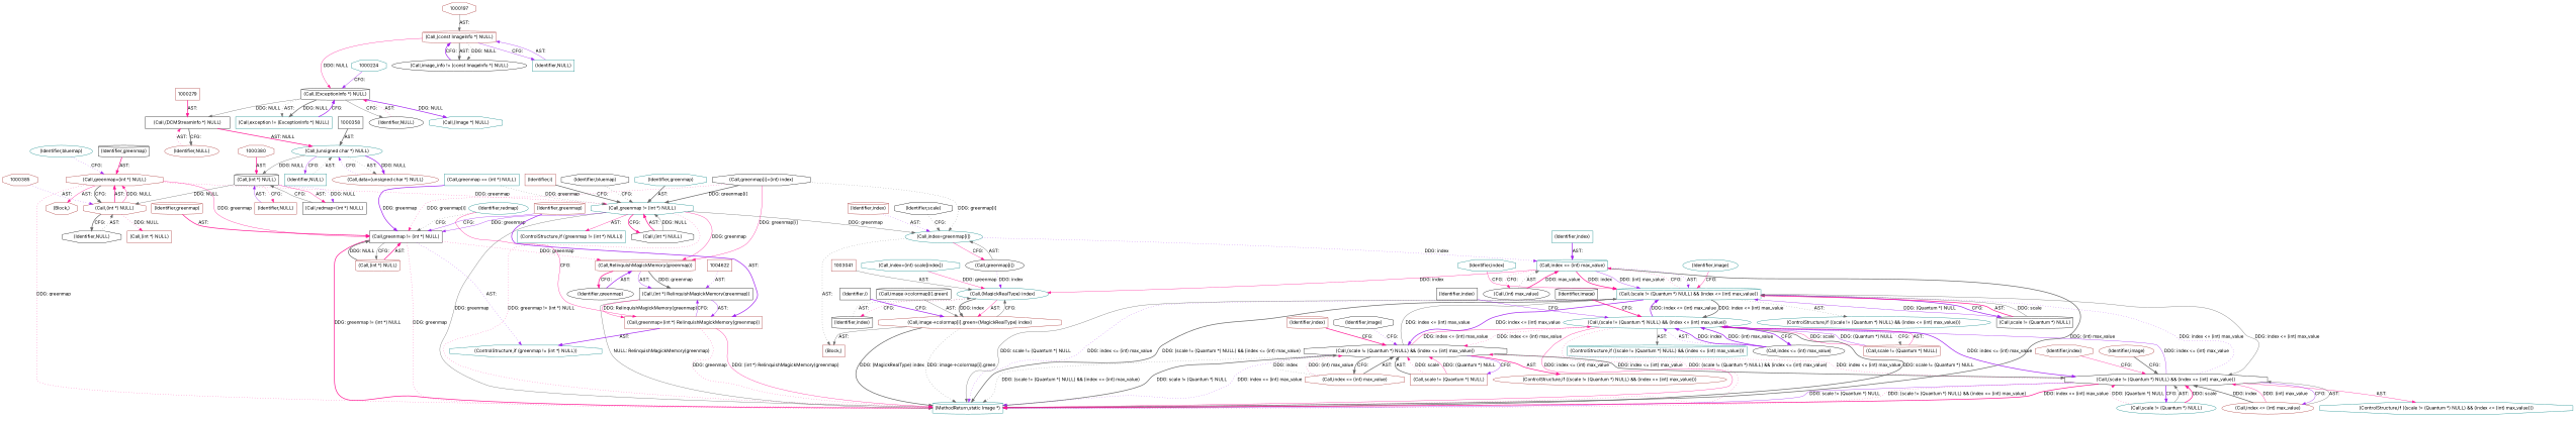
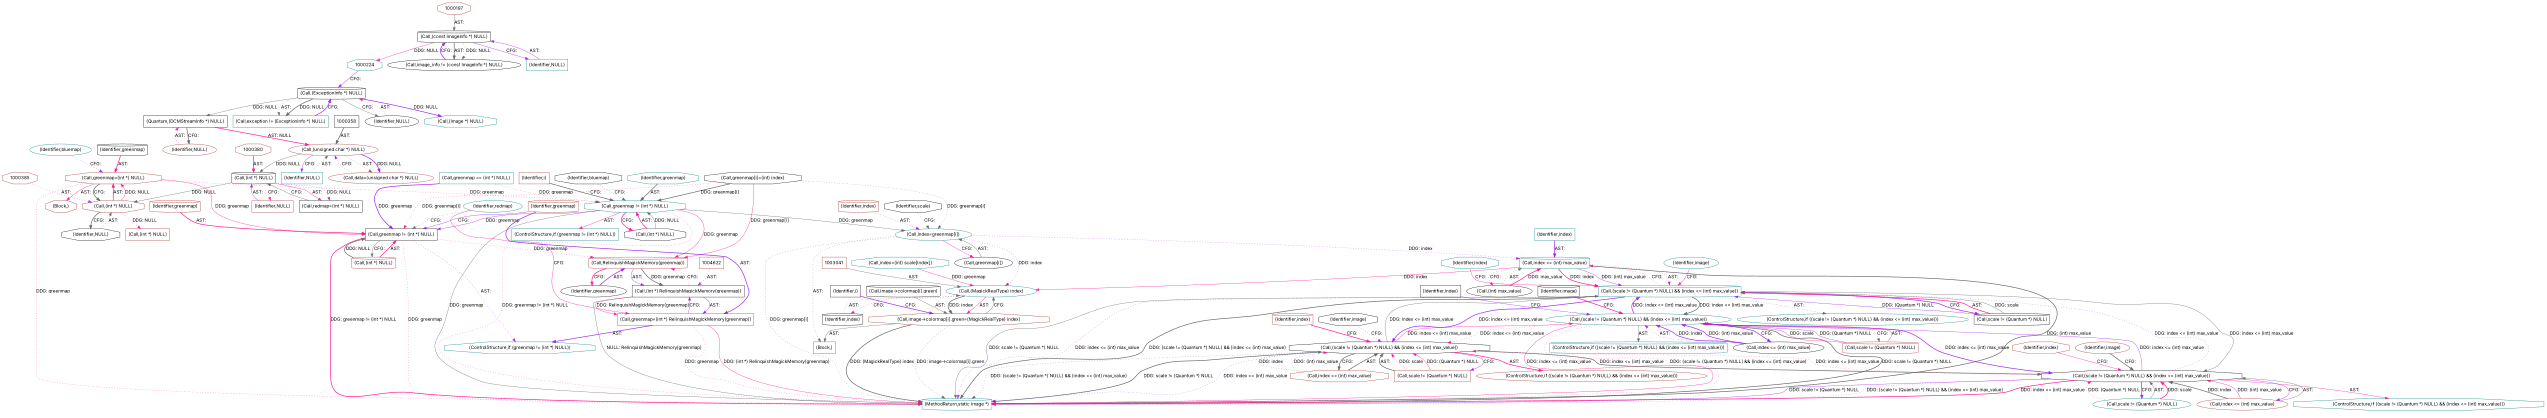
  digraph {
    fontname=Inter
    node [color=brown fontname=Inter shape=octagon]
    edge [color=gray40 fontname=Inter style=solid]
    n1 [label="(Call,greenmap=(int *) NULL)"]
    n2 [label="(Call,(int *) NULL)"]
    n3 [color=teal label="(Call,greenmap != (int *) NULL)"]
    n4 [color=black label="(Call,greenmap != (int *) NULL)" shape=box]
    n5 [label="(Block,)"]
    n6 [color=teal label="(MethodReturn,static Image *)" shape=cylinder]
    n7 [label="(Call,(int *) NULL)" shape=box]
    n8 [color=black label="(Identifier,NULL)"]
    n9 [color=teal label="(Call,index=greenmap[i])" shape=ellipse]
    n10 [label="(Call,RelinquishMagickMemory(greenmap))" shape=cylinder]
    n11 [color=teal label="(ControlStructure,if (greenmap != (int *) NULL))" shape=box]
    n12 [color=black label="(Call,(int *) NULL)"]
    n13 [color=teal label="(ControlStructure,if (greenmap != (int *) NULL))"]
    n14 [label="(Call,(int *) NULL)" shape=cylinder]
    n15 [color=black label="(Call,(int *) NULL)" shape=cylinder]
    n16 [label="(Identifier,NULL)" shape=box]
    n17 [color=black label="(Call,redmap=(int *) NULL)" shape=box]
-   n18 [color=teal label="(Call,(unsigned char *) NULL)" shape=ellipse]
+   n18 [label="(Call,(unsigned char *) NULL)" shape=ellipse]
    n19 [color=teal label="(Identifier,NULL)" shape=box]
    n20 [label="(Call,data=(unsigned char *) NULL)" shape=ellipse]
-   n21 [color=black label="(Call,(DCMStreamInfo *) NULL)" shape=box]
+   n21 [color=black label="(Quantum,(DCMStreamInfo *) NULL)" shape=box]
    n22 [label="(Identifier,NULL)" shape=ellipse]
    n23 [color=black label="(Call,(ExceptionInfo *) NULL)" shape=cylinder]
    n24 [color=teal label="(Call,exception != (ExceptionInfo *) NULL)" shape=box]
    n25 [color=black label="(Identifier,NULL)" shape=ellipse]
    n26 [color=teal label="(Call,(Image *) NULL)"]
-   n27 [label="(Call,(const ImageInfo *) NULL)" shape=cylinder]
+   n27 [color=black label="(Call,(const ImageInfo *) NULL)" shape=cylinder]
    n28 [color=black label="(Call,image_info != (const ImageInfo *) NULL)" shape=ellipse]
    n29 [color=teal label="(Identifier,NULL)" shape=box]
    n30 [color=teal label="(Call,index <= (int) max_value)" shape=cylinder]
    n31 [color=teal label="(Call,(MagickRealType) index)" shape=ellipse]
    n32 [color=black label="(Call,greenmap[i])" shape=ellipse]
    n33 [label="(Block,)" shape=box]
    n34 [color=black label="(Call,(int *) RelinquishMagickMemory(greenmap))" shape=box]
    n35 [color=black label="(Identifier,greenmap)" shape=ellipse]
    n36 [color=teal label="(Call,(scale != (Quantum *) NULL) && (index <= (int) max_value))" shape=cylinder]
    n37 [color=black label="(Call,(int) max_value)" shape=ellipse]
    n38 [label="(Call,image->colormap[i].green=(MagickRealType) index)"]
    n39 [color=black label="(Identifier,index)" shape=cylinder]
    n40 [color=teal label="(Call,(scale != (Quantum *) NULL) && (index <= (int) max_value))" shape=ellipse]
    n41 [color=black label="(Call,(scale != (Quantum *) NULL) && (index <= (int) max_value))"]
    n42 [color=black label="(Call,(scale != (Quantum *) NULL) && (index <= (int) max_value))"]
    n43 [color=black label="(Call,scale != (Quantum *) NULL)" shape=cylinder]
    n44 [color=teal label="(ControlStructure,if ((scale != (Quantum *) NULL) && (index <= (int) max_value)))" shape=ellipse]
    n45 [label="(Call,scale != (Quantum *) NULL)" shape=cylinder]
    n46 [color=teal label="(ControlStructure,if ((scale != (Quantum *) NULL) && (index <= (int) max_value)))" shape=cylinder]
    n47 [color=black label="(Call,index <= (int) max_value)" shape=ellipse]
    n48 [label="(Call,scale != (Quantum *) NULL)" shape=box]
    n49 [label="(ControlStructure,if ((scale != (Quantum *) NULL) && (index <= (int) max_value)))" shape=ellipse]
    n50 [label="(Call,index <= (int) max_value)"]
    n51 [color=teal label="(ControlStructure,if ((scale != (Quantum *) NULL) && (index <= (int) max_value)))"]
    n52 [color=teal label="(Call,scale != (Quantum *) NULL)" shape=ellipse]
    n53 [label="(Call,index <= (int) max_value)" shape=ellipse]
    n54 [label="(Call,greenmap=(int *) RelinquishMagickMemory(greenmap))" shape=box]
    n55 [color=teal label="(Identifier,image)" shape=ellipse]
    n56 [color=black label="(Identifier,bluemap)"]
    n57 [label="(Identifier,image)" shape=ellipse]
    n58 [color=teal label="(Call,index=(int) scale[index])"]
    n59 [label="(Identifier,index)"]
    n60 [label="(Identifier,index)" shape=cylinder]
    n61 [label="(Identifier,index)" shape=cylinder]
    n62 [color=black label="(Identifier,image)" shape=cylinder]
    n63 [color=teal label="(Identifier,bluemap)" shape=ellipse]
    n64 [color=black label="(Identifier,scale)"]
    n65 [color=black label="(Identifier,greenmap)" shape=cylinder]
    n66 [color=black label="(Identifier,index)" shape=box]
    n67 [color=black label="(Call,greenmap[i]=(int) index)"]
    n68 [color=black label="(Identifier,i)" shape=box]
    n69 [color=teal label="(Identifier,index)"]
    n70 [color=black label="(Call,image->colormap[i].green)" shape=cylinder]
    n71 [label="(Identifier,greenmap)" shape=cylinder]
    n72 [color=teal label="(Identifier,greenmap)"]
    n73 [color=teal label="(Identifier,index)" shape=box]
    n74 [color=black label="(Identifier,image)"]
    n75 [color=teal label="(Identifier,redmap)" shape=ellipse]
    n76 [color=teal label="(Call,greenmap == (int *) NULL)" shape=box]
    n77 [label="(Identifier,i)" shape=box]
    n78 [label="(Identifier,greenmap)" shape=cylinder]
    1000385
    1000380
    1000358 [color=black shape=box]
-   1000279 [shape=box]
    1000224 [color=teal]
    1000197
    1003041 [shape=box]
    1004622 [shape=box]
    n1 -> n2 [label="CFG: " style=bold]
    n1 -> n3 [color=deeppink label="DDG: greenmap" style=dotted]
    n1 -> n4 [color=deeppink label="DDG: greenmap"]
    n1 -> n5 [color=deeppink label="AST: "]
    n1 -> n6 [color=deeppink label="DDG: greenmap" style=dotted]
    n2 -> n1 [color=deeppink label="AST: " style=bold]
    n2 -> n1 [color=deeppink label="DDG: NULL"]
    n2 -> n7 [color=deeppink label="DDG: NULL" style=dotted]
    n2 -> n8 [label="CFG: " style=bold]
    n3 -> n4 [color=purple label="DDG: greenmap"]
    n3 -> n6 [color=deeppink label="DDG: greenmap != (int *) NULL" style=dotted]
    n3 -> n6 [label="DDG: greenmap"]
    n3 -> n9 [label="DDG: greenmap"]
    n3 -> n10 [color=deeppink label="DDG: greenmap"]
    n3 -> n11 [color=deeppink label="AST: "]
    n3 -> n12 [color=deeppink label="CFG: " style=bold]
    n4 -> n6 [color=deeppink label="DDG: greenmap" style=dotted]
    n4 -> n6 [color=deeppink label="DDG: greenmap != (int *) NULL" style=bold]
    n4 -> n10 [color=deeppink label="DDG: greenmap" style=dotted]
    n4 -> n13 [color=purple label="AST: " style=dotted]
    n4 -> n14 [label="CFG: "]
    n8 -> n2 [label="AST: " style=dotted]
+   n9 -> n6 [label="DDG: greenmap[i]" style=dotted]
    n9 -> n30 [color=purple label="DDG: index" style=dotted]
-   n32 -> n31 [color=purple label="DDG: index" style=dotted]
+   n9 -> n31 [color=purple label="DDG: index" style=dotted]
    n9 -> n32 [color=deeppink label="CFG: "]
    n9 -> n33 [label="AST: " style=dotted]
    n10 -> n34 [color=purple label="AST: "]
    n10 -> n34 [label="DDG: greenmap" style=bold]
    n10 -> n35 [color=deeppink label="CFG: " style=bold]
    n12 -> n3 [color=deeppink label="AST: " style=bold]
    n12 -> n3 [label="DDG: NULL"]
    n14 -> n4 [color=deeppink label="AST: " style=bold]
    n14 -> n4 [label="DDG: NULL" style=bold]
    n15 -> n2 [label="DDG: NULL"]
    n15 -> n16 [color=deeppink label="CFG: " style=dotted]
    n15 -> n17 [color=deeppink label="AST: "]
    n15 -> n17 [color=purple label="DDG: NULL" style=dotted]
    n16 -> n15 [color=purple label="AST: "]
    n17 -> n15 [label="CFG: "]
    n18 -> n15 [label="DDG: NULL"]
    n18 -> n19 [color=purple label="CFG: "]
    n18 -> n20 [label="AST: " style=dotted]
    n18 -> n20 [color=purple label="DDG: NULL" style=bold]
    n19 -> n18 [label="AST: " style=dotted]
    n20 -> n18 [color=purple label="CFG: " style=dotted]
    n21 -> n18 [color=deeppink label="AST: NULL" style=bold]
    n21 -> n22 [label="CFG: " style=bold]
    n22 -> n21 [color=deeppink label="AST: " style=dotted]
    n23 -> n21 [label="DDG: NULL"]
    n23 -> n24 [label="AST: " style=dotted]
    n23 -> n24 [label="DDG: NULL" style=bold]
    n23 -> n25 [label="CFG: "]
    n23 -> n26 [color=purple label="DDG: NULL" style=bold]
    n24 -> n23 [color=purple label="CFG: " style=bold]
    n25 -> n23 [color=deeppink label="AST: " style=dotted]
-   n27 -> n23 [color=deeppink label="DDG: NULL"]
+   n27 -> 1000224 [color=deeppink label="DDG: NULL"]
    n27 -> n28 [label="AST: " style=bold]
    n27 -> n28 [label="DDG: NULL" style=dotted]
    n27 -> n29 [color=purple label="CFG: "]
    n28 -> n27 [color=purple label="CFG: " style=bold]
    n29 -> n27 [color=purple label="AST: "]
    n30 -> n6 [label="DDG: (int) max_value" style=bold]
    n30 -> n31 [color=deeppink label="DDG: index"]
    n30 -> n36 [color=purple label="AST: " style=dotted]
    n30 -> n36 [color=deeppink label="DDG: index" style=bold]
    n30 -> n36 [color=purple label="DDG: (int) max_value"]
    n30 -> n37 [color=deeppink label="CFG: " style=dotted]
    n31 -> n38 [color=deeppink label="AST: "]
    n31 -> n38 [label="DDG: index" style=bold]
    n31 -> n39 [color=deeppink label="CFG: " style=dotted]
    n32 -> n9 [label="AST: "]
    n34 -> n6 [label="NULL: RelinquishMagickMemory(greenmap)"]
+   n34 -> n10 [color=deeppink label="CFG: " style=dotted]
    n34 -> n54 [color=purple label="AST: "]
    n34 -> n54 [color=deeppink label="DDG: RelinquishMagickMemory(greenmap)"]
    n35 -> n10 [color=purple label="AST: " style=bold]
    n36 -> n6 [color=purple label="DDG: index <= (int) max_value" style=dotted]
    n36 -> n6 [label="DDG: (scale != (Quantum *) NULL) && (index <= (int) max_value)" style=bold]
    n36 -> n6 [label="DDG: scale != (Quantum *) NULL"]
    n36 -> n30 [color=deeppink label="CFG: " style=dotted]
    n36 -> n40 [label="DDG: index <= (int) max_value" style=bold]
    n36 -> n41 [color=purple label="DDG: index <= (int) max_value" style=bold]
    n36 -> n42 [label="DDG: index <= (int) max_value"]
    n36 -> n43 [color=purple label="CFG: " style=bold]
    n36 -> n44 [label="AST: " style=dotted]
    n37 -> n30 [label="AST: " style=dotted]
    n37 -> n30 [color=deeppink label="DDG: max_value" style=bold]
    n38 -> n6 [label="DDG: image->colormap[i].green" style=dotted]
    n38 -> n6 [label="DDG: (MagickRealType) index" style=bold]
    n38 -> n31 [label="CFG: "]
    n38 -> n33 [label="AST: "]
    n39 -> n31 [label="AST: " style=dotted]
    n40 -> n6 [color=deeppink label="DDG: index <= (int) max_value"]
    n40 -> n6 [color=deeppink label="DDG: (scale != (Quantum *) NULL) && (index <= (int) max_value)" style=dotted]
    n40 -> n6 [label="DDG: scale != (Quantum *) NULL" style=bold]
    n40 -> n36 [color=purple label="DDG: index <= (int) max_value" style=bold]
    n40 -> n41 [color=deeppink label="DDG: index <= (int) max_value" style=dotted]
    n40 -> n42 [color=purple label="DDG: index <= (int) max_value" style=bold]
    n40 -> n45 [label="CFG: " style=dotted]
    n40 -> n46 [label="AST: "]
    n40 -> n47 [color=purple label="CFG: " style=bold]
    n41 -> n6 [label="DDG: scale != (Quantum *) NULL" style=bold]
    n41 -> n6 [color=purple label="DDG: index <= (int) max_value" style=dotted]
    n41 -> n6 [label="DDG: (scale != (Quantum *) NULL) && (index <= (int) max_value)" style=dotted]
    n41 -> n36 [label="DDG: index <= (int) max_value"]
    n41 -> n40 [color=deeppink label="DDG: index <= (int) max_value"]
    n41 -> n42 [label="DDG: index <= (int) max_value" style=bold]
    n41 -> n48 [color=purple label="CFG: "]
    n41 -> n49 [color=deeppink label="AST: " style=bold]
    n41 -> n50 [label="CFG: " style=bold]
    n42 -> n6 [color=purple label="DDG: scale != (Quantum *) NULL"]
    n42 -> n6 [color=deeppink label="DDG: (scale != (Quantum *) NULL) && (index <= (int) max_value)" style=dotted]
    n42 -> n6 [color=deeppink label="DDG: index <= (int) max_value" style=bold]
    n42 -> n36 [color=purple label="DDG: index <= (int) max_value" style=dotted]
    n42 -> n40 [color=purple label="DDG: index <= (int) max_value"]
    n42 -> n41 [color=deeppink label="DDG: index <= (int) max_value" style=dotted]
    n42 -> n51 [color=deeppink label="AST: "]
    n42 -> n52 [color=purple label="CFG: " style=bold]
    n42 -> n53 [color=purple label="CFG: "]
    n43 -> n36 [color=deeppink label="AST: " style=bold]
    n43 -> n36 [label="DDG: scale"]
    n43 -> n36 [color=purple label="DDG: (Quantum *) NULL"]
    n45 -> n40 [color=deeppink label="AST: "]
    n45 -> n40 [color=deeppink label="DDG: scale"]
    n45 -> n40 [color=purple label="DDG: (Quantum *) NULL"]
    n47 -> n40 [color=purple label="AST: " style=dotted]
    n47 -> n40 [color=purple label="DDG: index" style=bold]
    n47 -> n40 [color=purple label="DDG: (int) max_value" style=bold]
    n48 -> n41 [label="AST: " style=bold]
    n48 -> n41 [color=deeppink label="DDG: scale" style=dotted]
    n48 -> n41 [color=deeppink label="DDG: (Quantum *) NULL"]
    n50 -> n41 [label="AST: " style=bold]
    n50 -> n41 [label="DDG: index" style=dotted]
    n50 -> n41 [color=deeppink label="DDG: (int) max_value" style=dotted]
    n52 -> n42 [label="AST: "]
    n52 -> n42 [color=deeppink label="DDG: scale" style=bold]
    n52 -> n42 [color=deeppink label="DDG: (Quantum *) NULL" style=dotted]
    n53 -> n42 [label="AST: "]
    n53 -> n42 [label="DDG: index" style=bold]
    n53 -> n42 [color=deeppink label="DDG: (int) max_value"]
    n54 -> n6 [color=deeppink label="DDG: (int *) RelinquishMagickMemory(greenmap)"]
    n54 -> n6 [color=deeppink label="DDG: greenmap" style=dotted]
    n54 -> n13 [color=purple label="AST: " style=bold]
    n54 -> n34 [color=purple label="CFG: "]
    n55 -> n36 [color=deeppink label="CFG: "]
    n56 -> n3 [label="CFG: " style=dotted]
    n57 -> n42 [label="CFG: " style=bold]
    n58 -> n31 [color=deeppink label="DDG: greenmap"]
    n59 -> n42 [color=deeppink label="CFG: "]
    n60 -> n41 [color=deeppink label="CFG: " style=bold]
    n61 -> n9 [color=purple label="AST: " style=dotted]
    n62 -> n40 [color=deeppink label="CFG: " style=bold]
    n63 -> n1 [color=purple label="CFG: " style=dotted]
    n64 -> n9 [label="CFG: " style=dotted]
    n65 -> n1 [color=deeppink label="AST: " style=bold]
    n66 -> n40 [color=purple label="CFG: "]
    n67 -> n3 [label="DDG: greenmap[i]" style=bold]
    n67 -> n4 [color=deeppink label="DDG: greenmap[i]" style=dotted]
    n67 -> n9 [label="DDG: greenmap[i]" style=dotted]
    n67 -> n10 [color=deeppink label="DDG: greenmap[i]"]
    n68 -> n38 [color=purple label="CFG: " style=bold]
    n69 -> n36 [color=deeppink label="CFG: "]
    n70 -> n38 [label="AST: "]
    n71 -> n4 [color=deeppink label="AST: " style=bold]
    n72 -> n3 [label="AST: " style=bold]
    n73 -> n30 [color=purple label="AST: " style=bold]
    n74 -> n41 [color=purple label="CFG: " style=dotted]
    n75 -> n4 [label="CFG: " style=dotted]
    n75 -> n54 [color=deeppink label="CFG: "]
    n76 -> n3 [label="DDG: greenmap" style=dotted]
    n76 -> n4 [color=purple label="DDG: greenmap" style=bold]
    n77 -> n3 [label="CFG: " style=bold]
    n78 -> n4 [color=purple label="CFG: "]
    n78 -> n54 [color=purple label="AST: " style=bold]
    1000385 -> n2 [color=purple label="AST: " style=dotted]
    1000380 -> n15 [color=deeppink label="AST: " style=bold]
    1000358 -> n18 [label="AST: " style=bold]
-   1000279 -> n21 [color=deeppink label="AST: " style=bold]
    1000224 -> n23 [color=purple label="CFG: "]
    1000197 -> n27 [label="AST: "]
    1003041 -> n31 [label="AST: "]
    1004622 -> n34 [color=purple label="AST: " style=dotted]
  }
